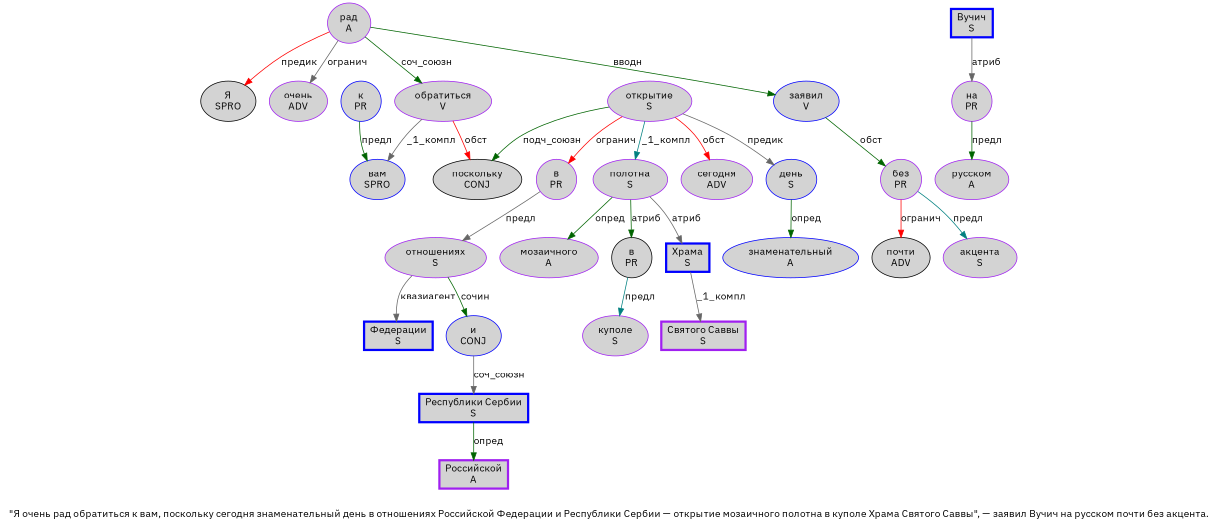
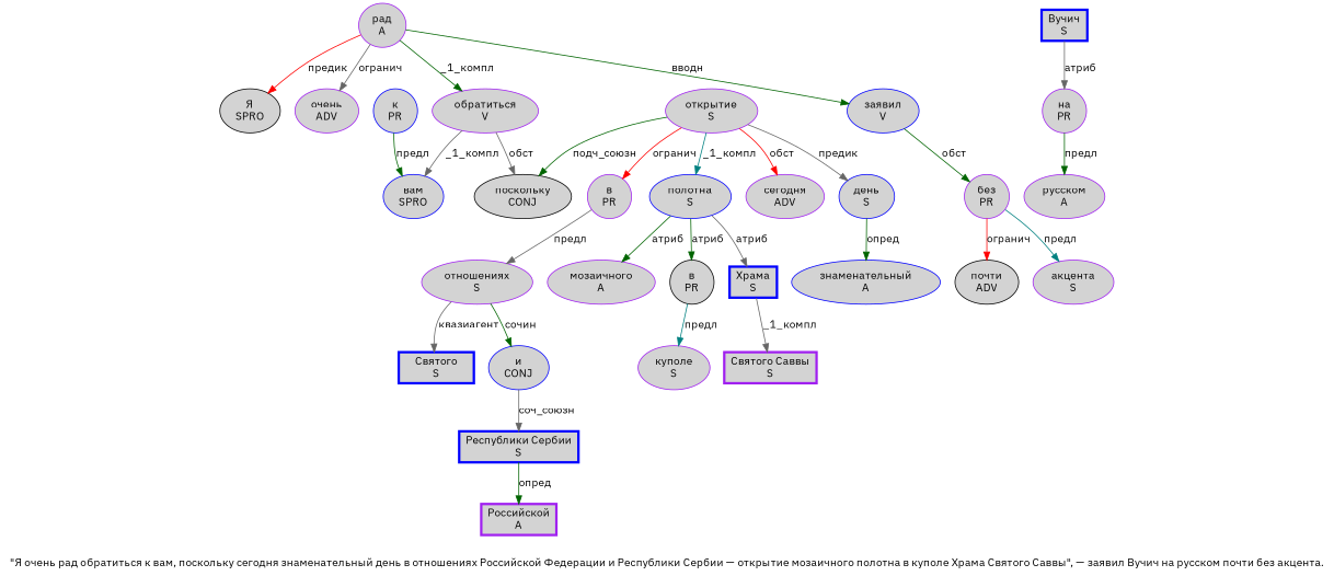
  digraph {
    fontname="IBM Plex Sans"
    label="\"Я очень рад обратиться к вам, поскольку сегодня знаменательный день в отношениях Российской Федерации и Республики Сербии — открытие мозаичного полотна в куполе Храма Святого Саввы\", — заявил Вучич на русском почти без акцента."
    node [color=purple fillcolor=lightgray fontname="IBM Plex Sans" penwidth=1 shape=ellipse style=filled]
    edge [color=darkgreen fontname="IBM Plex Sans"]
    n1 [color=black label="Я\nSPRO"]
    n2 [label="очень\nADV"]
    n3 [label="рад\nA"]
    n4 [label="обратиться\nV"]
    n5 [color=blue label="заявил\nV"]
    n6 [color=black label="поскольку\nCONJ"]
    n7 [color=blue label="вам\nSPRO"]
    n8 [label="без\nPR"]
    n9 [color=blue label="к\nPR"]
    n10 [label="открытие\nS"]
    n11 [label="сегодня\nADV"]
    n12 [color=blue label="день\nS"]
    n13 [label="в\nPR"]
-   n14 [label="полотна\nS"]
+   n14 [color=blue label="полотна\nS"]
    n15 [color=blue label="знаменательный\nA"]
    n16 [label="отношениях\nS"]
-   n17 [color=blue label="Федерации\nS" penwidth=3 shape=box]
+   n17 [color=blue label="Святого\nS" penwidth=3 shape=box]
    n18 [color=blue label="и\nCONJ"]
    n19 [color=blue label="Республики Сербии\nS" penwidth=3 shape=box]
    n20 [label="Российской\nA" penwidth=3 shape=box]
    n21 [label="мозаичного\nA"]
    n22 [color=black label="в\nPR"]
    n23 [color=blue label="Храма\nS" penwidth=3 shape=box]
    n24 [label="куполе\nS"]
    n25 [label="Святого Саввы\nS" penwidth=3 shape=box]
    n26 [color=blue label="Вучич\nS" penwidth=3 shape=box]
    n27 [label="на\nPR"]
    n28 [color=black label="почти\nADV"]
    n29 [label="акцента\nS"]
    n30 [label="русском\nA"]
    n3 -> n1 [color=red label="предик"]
    n3 -> n2 [color=gray40 label="огранич"]
-   n3 -> n4 [label="соч_союзн"]
+   n3 -> n4 [label="_1_компл"]
    n3 -> n5 [label="вводн"]
-   n4 -> n6 [color=red label="обст"]
+   n4 -> n6 [color=gray40 label="обст"]
    n4 -> n7 [color=gray40 label="_1_компл"]
    n5 -> n8 [label="обст"]
    n8 -> n28 [color=red label="огранич"]
    n8 -> n29 [color=teal label="предл"]
    n9 -> n7 [label="предл"]
    n10 -> n6 [label="подч_союзн"]
    n10 -> n11 [color=red label="обст"]
    n10 -> n12 [color=gray40 label="предик"]
    n10 -> n13 [color=red label="огранич"]
    n10 -> n14 [color=teal label="_1_компл"]
    n12 -> n15 [label="опред"]
    n13 -> n16 [color=gray40 label="предл"]
-   n14 -> n21 [label="опред"]
+   n14 -> n21 [label="атриб"]
    n14 -> n22 [label="атриб"]
    n14 -> n23 [color=gray40 label="атриб"]
    n16 -> n17 [color=gray40 label="квазиагент"]
    n16 -> n18 [label="сочин"]
    n18 -> n19 [color=gray40 label="соч_союзн"]
    n19 -> n20 [label="опред"]
    n22 -> n24 [color=teal label="предл"]
    n23 -> n25 [color=gray40 label="_1_компл"]
    n26 -> n27 [color=gray40 label="атриб"]
    n27 -> n30 [label="предл"]
  }
